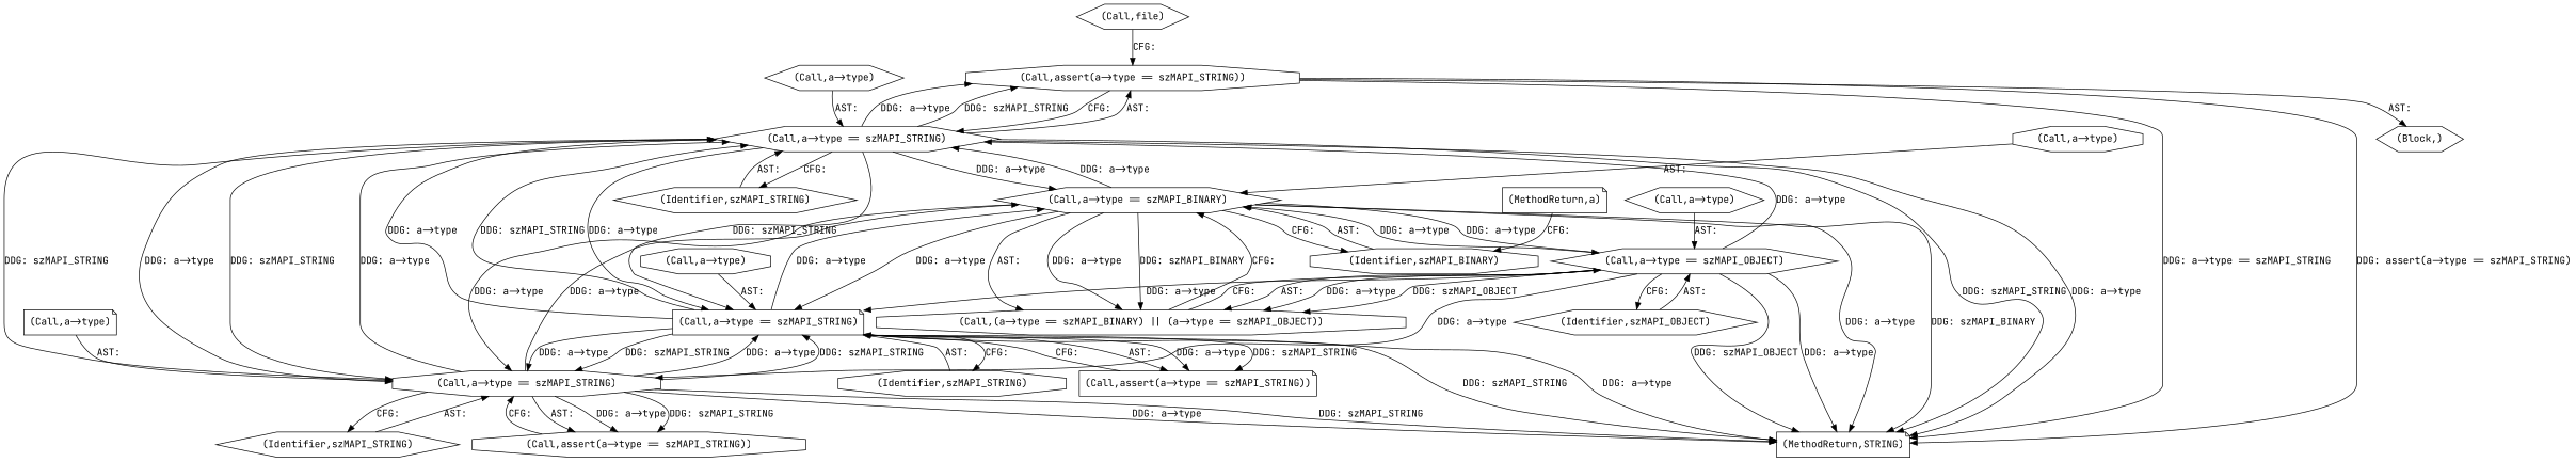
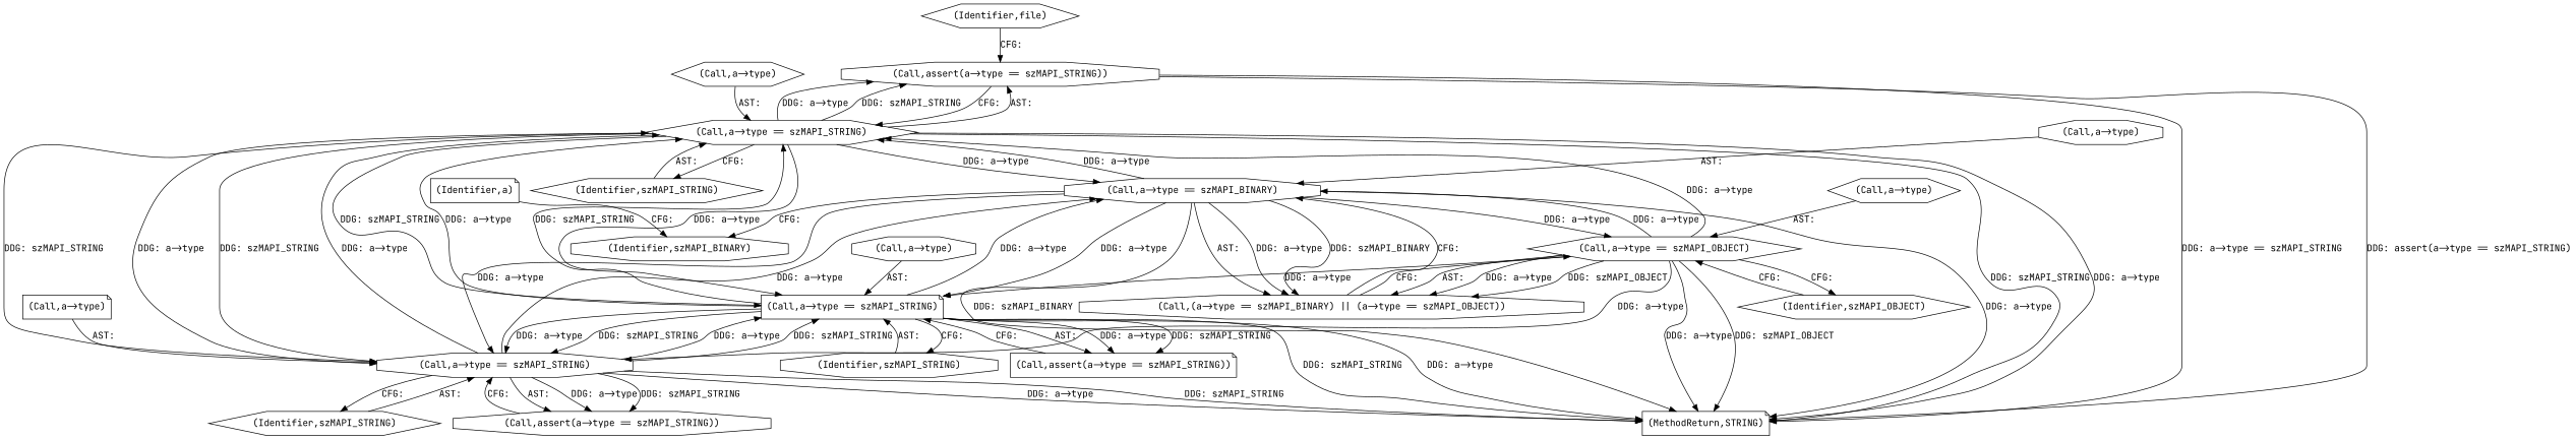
  digraph {
    fontname="JetBrains Mono"
    node [fontname="JetBrains Mono" shape=octagon]
    edge [fontname="JetBrains Mono"]
    n1 [label="(Call,assert(a->type == szMAPI_STRING))"]
    n2 [label="(Call,a->type == szMAPI_STRING)" shape=hexagon]
-   n3 [label="(Block,)" shape=hexagon]
    n4 [label="(MethodReturn,STRING)" shape=note]
-   n5 [label="(Call,a->type == szMAPI_BINARY)" shape=hexagon]
+   n5 [label="(Call,a->type == szMAPI_BINARY)"]
    n6 [label="(Call,a->type == szMAPI_STRING)" shape=note]
    n7 [label="(Call,a->type == szMAPI_STRING)"]
    n8 [label="(Identifier,szMAPI_STRING)" shape=hexagon]
    n9 [label="(Call,a->type == szMAPI_OBJECT)" shape=hexagon]
    n10 [label="(Call,(a->type == szMAPI_BINARY) || (a->type == szMAPI_OBJECT))"]
    n11 [label="(Identifier,szMAPI_BINARY)"]
    n12 [label="(Identifier,szMAPI_STRING)"]
    n13 [label="(Call,assert(a->type == szMAPI_STRING))" shape=note]
    n14 [label="(Identifier,szMAPI_STRING)" shape=hexagon]
    n15 [label="(Call,assert(a->type == szMAPI_STRING))"]
    n16 [label="(Identifier,szMAPI_OBJECT)" shape=hexagon]
-   n17 [label="(MethodReturn,a)" shape=note]
+   n17 [label="(Identifier,a)" shape=note]
    n18 [label="(Call,a->type)" shape=note]
    n19 [label="(Call,a->type)"]
-   n20 [label="(Call,file)" shape=hexagon]
+   n20 [label="(Identifier,file)" shape=hexagon]
    n21 [label="(Call,a->type)" shape=hexagon]
    n22 [label="(Call,a->type)" shape=hexagon]
    n23 [label="(Call,a->type)"]
    n1 -> n2 [label="CFG: "]
-   n1 -> n3 [label="AST: "]
    n1 -> n4 [label="DDG: a->type == szMAPI_STRING"]
    n1 -> n4 [label="DDG: assert(a->type == szMAPI_STRING)"]
    n2 -> n1 [label="AST: "]
    n2 -> n1 [label="DDG: a->type"]
    n2 -> n1 [label="DDG: szMAPI_STRING"]
    n2 -> n4 [label="DDG: szMAPI_STRING"]
    n2 -> n4 [label="DDG: a->type"]
    n2 -> n5 [label="DDG: a->type"]
    n2 -> n6 [label="DDG: a->type"]
    n2 -> n6 [label="DDG: szMAPI_STRING"]
    n2 -> n7 [label="DDG: a->type"]
    n2 -> n7 [label="DDG: szMAPI_STRING"]
    n2 -> n8 [label="CFG: "]
    n5 -> n2 [label="DDG: a->type"]
    n5 -> n4 [label="DDG: a->type"]
    n5 -> n4 [label="DDG: szMAPI_BINARY"]
    n5 -> n6 [label="DDG: a->type"]
    n5 -> n7 [label="DDG: a->type"]
    n5 -> n9 [label="DDG: a->type"]
    n5 -> n10 [label="AST: "]
    n5 -> n10 [label="DDG: a->type"]
    n5 -> n10 [label="DDG: szMAPI_BINARY"]
    n5 -> n11 [label="CFG: "]
    n6 -> n2 [label="DDG: a->type"]
    n6 -> n2 [label="DDG: szMAPI_STRING"]
    n6 -> n4 [label="DDG: szMAPI_STRING"]
    n6 -> n4 [label="DDG: a->type"]
    n6 -> n5 [label="DDG: a->type"]
    n6 -> n7 [label="DDG: a->type"]
    n6 -> n7 [label="DDG: szMAPI_STRING"]
    n6 -> n12 [label="CFG: "]
    n6 -> n13 [label="AST: "]
    n6 -> n13 [label="DDG: a->type"]
    n6 -> n13 [label="DDG: szMAPI_STRING"]
    n7 -> n2 [label="DDG: a->type"]
    n7 -> n2 [label="DDG: szMAPI_STRING"]
    n7 -> n4 [label="DDG: a->type"]
    n7 -> n4 [label="DDG: szMAPI_STRING"]
    n7 -> n5 [label="DDG: a->type"]
    n7 -> n6 [label="DDG: a->type"]
    n7 -> n6 [label="DDG: szMAPI_STRING"]
    n7 -> n14 [label="CFG: "]
    n7 -> n15 [label="AST: "]
    n7 -> n15 [label="DDG: a->type"]
    n7 -> n15 [label="DDG: szMAPI_STRING"]
    n8 -> n2 [label="AST: "]
    n9 -> n2 [label="DDG: a->type"]
    n9 -> n4 [label="DDG: a->type"]
    n9 -> n4 [label="DDG: szMAPI_OBJECT"]
    n9 -> n5 [label="DDG: a->type"]
    n9 -> n6 [label="DDG: a->type"]
    n9 -> n7 [label="DDG: a->type"]
    n9 -> n10 [label="AST: "]
    n9 -> n10 [label="DDG: a->type"]
    n9 -> n10 [label="DDG: szMAPI_OBJECT"]
    n9 -> n16 [label="CFG: "]
    n10 -> n5 [label="CFG: "]
    n10 -> n9 [label="CFG: "]
-   n11 -> n5 [label="AST: "]
    n12 -> n6 [label="AST: "]
    n13 -> n6 [label="CFG: "]
    n14 -> n7 [label="AST: "]
    n15 -> n7 [label="CFG: "]
-   n16 -> n9 [label="AST: "]
+   n16 -> n9 [label="CFG: "]
    n17 -> n11 [label="CFG: "]
    n18 -> n7 [label="AST: "]
    n19 -> n6 [label="AST: "]
    n20 -> n1 [label="CFG: "]
    n21 -> n2 [label="AST: "]
    n22 -> n9 [label="AST: "]
    n23 -> n5 [label="AST: "]
  }
